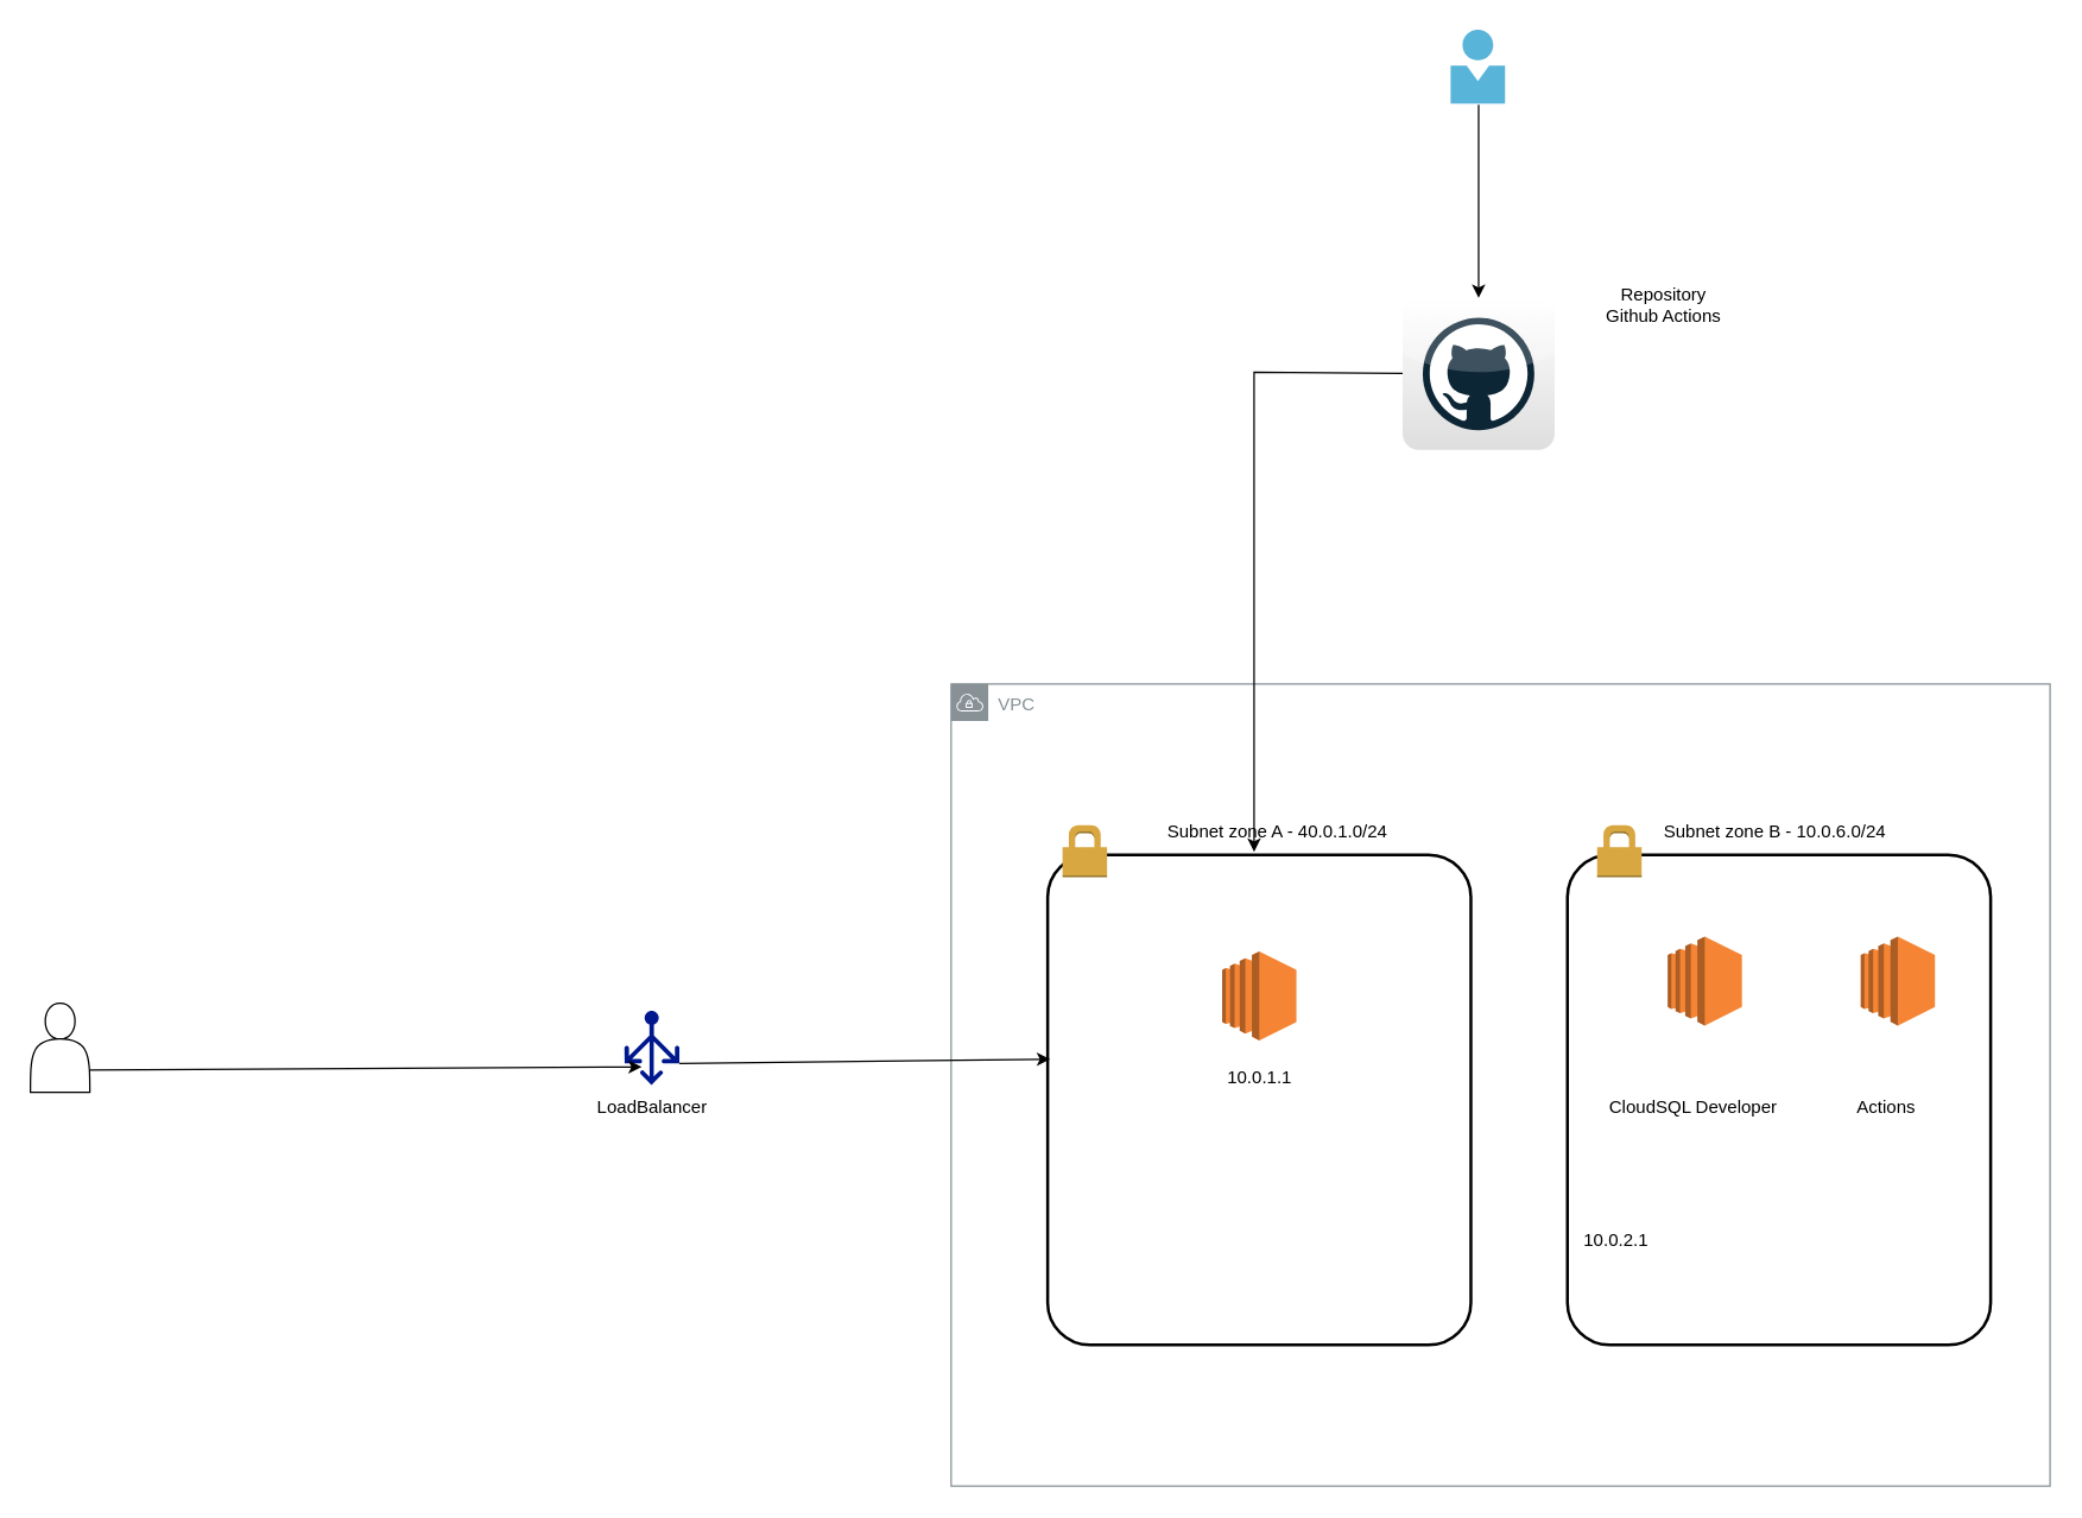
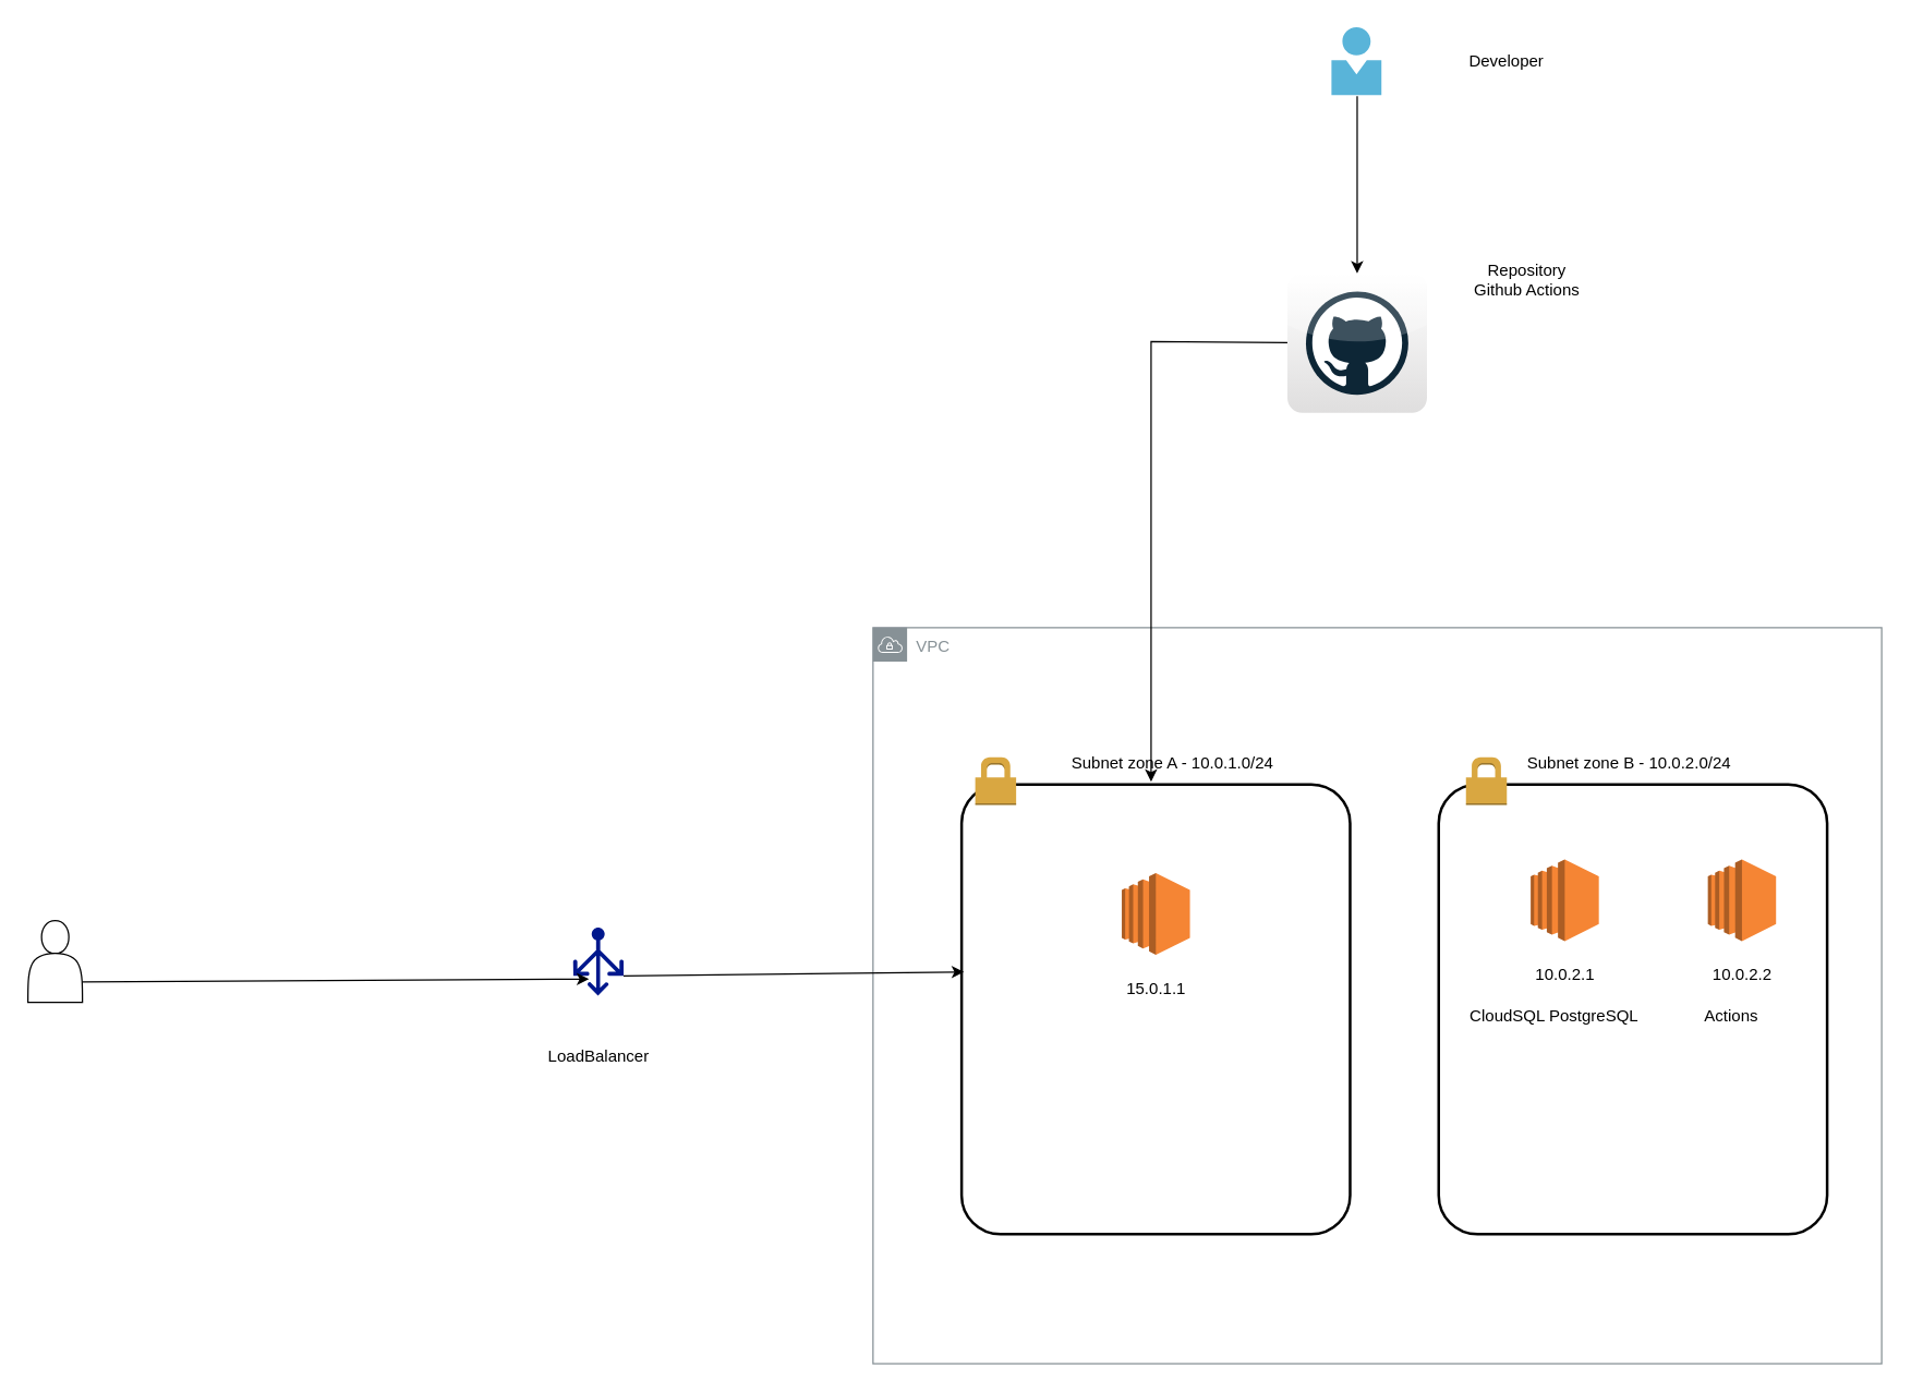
  <mxCell id="0" />
  <mxCell id="1" parent="0" />
  <mxCell id="2" value="VPC" style="sketch=0;outlineConnect=0;gradientColor=none;html=1;whiteSpace=wrap;fontSize=12;fontStyle=0;shape=mxgraph.aws4.group;grIcon=mxgraph.aws4.group_vpc;strokeColor=#879196;fillColor=none;verticalAlign=top;align=left;spacingLeft=30;fontColor=#879196;dashed=0;" parent="1" vertex="1"><mxGeometry x="640" y="460" width="740" height="540" as="geometry" /></mxCell>
  <mxCell id="3" value="" style="rounded=1;arcSize=10;dashed=0;fillColor=none;gradientColor=none;strokeWidth=2;" parent="1" vertex="1"><mxGeometry x="705" y="575" width="285" height="330" as="geometry" /></mxCell>
  <mxCell id="4" value="" style="dashed=0;html=1;shape=mxgraph.aws3.permissions;fillColor=#D9A741;gradientColor=none;dashed=0;" parent="1" vertex="1"><mxGeometry x="715" y="555" width="30" height="35" as="geometry" /></mxCell>
  <mxCell id="5" value="" style="rounded=1;arcSize=10;dashed=0;fillColor=none;gradientColor=none;strokeWidth=2;" parent="1" vertex="1"><mxGeometry x="1055" y="575" width="285" height="330" as="geometry" /></mxCell>
  <mxCell id="6" value="" style="dashed=0;html=1;shape=mxgraph.aws3.permissions;fillColor=#D9A741;gradientColor=none;dashed=0;" parent="1" vertex="1"><mxGeometry x="1075" y="555" width="30" height="35" as="geometry" /></mxCell>
- <mxCell id="7" value="Subnet zone A - 40.0.1.0/24" style="text;html=1;align=center;verticalAlign=middle;whiteSpace=wrap;rounded=0;" parent="1" vertex="1"><mxGeometry x="780" y="545" width="160" height="30" as="geometry" /></mxCell>
- <mxCell id="8" value="Subnet zone B - 10.0.6.0/24" style="text;html=1;align=center;verticalAlign=middle;whiteSpace=wrap;rounded=0;" parent="1" vertex="1"><mxGeometry x="1115" y="545" width="160" height="30" as="geometry" /></mxCell>
+ <mxCell id="7" value="Subnet zone A - 10.0.1.0/24" style="text;html=1;align=center;verticalAlign=middle;whiteSpace=wrap;rounded=0;" parent="1" vertex="1"><mxGeometry x="780" y="545" width="160" height="30" as="geometry" /></mxCell>
+ <mxCell id="8" value="Subnet zone B - 10.0.2.0/24" style="text;html=1;align=center;verticalAlign=middle;whiteSpace=wrap;rounded=0;" parent="1" vertex="1"><mxGeometry x="1115" y="545" width="160" height="30" as="geometry" /></mxCell>
  <mxCell id="9" value="" style="outlineConnect=0;dashed=0;verticalLabelPosition=bottom;verticalAlign=top;align=center;html=1;shape=mxgraph.aws3.ec2;fillColor=#F58534;gradientColor=none;" parent="1" vertex="1"><mxGeometry x="822.5" y="640" width="50" height="60" as="geometry" /></mxCell>
- <mxCell id="10" value="10.0.1.1" style="text;html=1;align=center;verticalAlign=middle;whiteSpace=wrap;rounded=0;" parent="1" vertex="1"><mxGeometry x="817.5" y="710" width="60" height="30" as="geometry" /></mxCell>
+ <mxCell id="10" value="15.0.1.1" style="text;html=1;align=center;verticalAlign=middle;whiteSpace=wrap;rounded=0;" parent="1" vertex="1"><mxGeometry x="817.5" y="710" width="60" height="30" as="geometry" /></mxCell>
  <mxCell id="11" value="" style="outlineConnect=0;dashed=0;verticalLabelPosition=bottom;verticalAlign=top;align=center;html=1;shape=mxgraph.aws3.ec2;fillColor=#F58534;gradientColor=none;" parent="1" vertex="1"><mxGeometry x="1122.5" y="630" width="50" height="60" as="geometry" /></mxCell>
- <mxCell id="12" value="10.0.2.1" style="text;html=1;align=center;verticalAlign=middle;whiteSpace=wrap;rounded=0;" parent="1" vertex="1"><mxGeometry x="1057.5" y="820" width="60" height="30" as="geometry" /></mxCell>
- <mxCell id="13" value="CloudSQL Developer" style="text;html=1;align=center;verticalAlign=middle;whiteSpace=wrap;rounded=0;" parent="1" vertex="1"><mxGeometry x="1070" y="730" width="140" height="30" as="geometry" /></mxCell>
+ <mxCell id="12" value="10.0.2.1" style="text;html=1;align=center;verticalAlign=middle;whiteSpace=wrap;rounded=0;" parent="1" vertex="1"><mxGeometry x="1117.5" y="700" width="60" height="30" as="geometry" /></mxCell>
+ <mxCell id="13" value="CloudSQL PostgreSQL" style="text;html=1;align=center;verticalAlign=middle;whiteSpace=wrap;rounded=0;" parent="1" vertex="1"><mxGeometry x="1070" y="730" width="140" height="30" as="geometry" /></mxCell>
  <mxCell id="14" value="" style="dashed=0;outlineConnect=0;html=1;align=center;labelPosition=center;verticalLabelPosition=bottom;verticalAlign=top;shape=mxgraph.webicons.github;gradientColor=#DFDEDE" parent="1" vertex="1"><mxGeometry x="944" y="200" width="102.4" height="102.4" as="geometry" /></mxCell>
  <mxCell id="15" value="" style="image;sketch=0;aspect=fixed;html=1;points=[];align=center;fontSize=12;image=img/lib/mscae/Person.svg;" parent="1" vertex="1"><mxGeometry x="976.7" y="20" width="37" height="50" as="geometry" /></mxCell>
+ <mxCell id="16" value="Developer" style="text;html=1;align=center;verticalAlign=middle;whiteSpace=wrap;rounded=0;" parent="1" vertex="1"><mxGeometry x="1075" y="30" width="60" height="30" as="geometry" /></mxCell>
  <mxCell id="17" value="Repository&lt;br&gt;Github Actions" style="text;html=1;align=center;verticalAlign=middle;whiteSpace=wrap;rounded=0;" parent="1" vertex="1"><mxGeometry x="1070" y="190" width="100" height="30" as="geometry" /></mxCell>
  <mxCell id="18" value="" style="outlineConnect=0;dashed=0;verticalLabelPosition=bottom;verticalAlign=top;align=center;html=1;shape=mxgraph.aws3.ec2;fillColor=#F58534;gradientColor=none;" parent="1" vertex="1"><mxGeometry x="1252.5" y="630" width="50" height="60" as="geometry" /></mxCell>
+ <mxCell id="19" value="10.0.2.2" style="text;html=1;align=center;verticalAlign=middle;whiteSpace=wrap;rounded=0;" parent="1" vertex="1"><mxGeometry x="1247.5" y="700" width="60" height="30" as="geometry" /></mxCell>
  <mxCell id="20" value="Actions" style="text;html=1;align=center;verticalAlign=middle;whiteSpace=wrap;rounded=0;" parent="1" vertex="1"><mxGeometry x="1200" y="730" width="140" height="30" as="geometry" /></mxCell>
  <mxCell id="21" value="" style="endArrow=classic;html=1;rounded=0;" parent="1" source="15" target="14" edge="1"><mxGeometry width="50" height="50" relative="1" as="geometry"><mxPoint x="970" y="390" as="sourcePoint" /><mxPoint x="1020" y="340" as="targetPoint" /></mxGeometry></mxCell>
  <mxCell id="22" value="" style="endArrow=classic;html=1;rounded=0;entryX=0.4;entryY=0.933;entryDx=0;entryDy=0;entryPerimeter=0;" parent="1" source="14" target="7" edge="1"><mxGeometry width="50" height="50" relative="1" as="geometry"><mxPoint x="970" y="390" as="sourcePoint" /><mxPoint x="1020" y="340" as="targetPoint" /><Array as="points"><mxPoint x="844" y="250" /></Array></mxGeometry></mxCell>
  <mxCell id="23" value="" style="shape=actor;whiteSpace=wrap;html=1;" vertex="1" parent="1"><mxGeometry x="20" y="675" width="40" height="60" as="geometry" /></mxCell>
  <mxCell id="24" value="" style="sketch=0;aspect=fixed;pointerEvents=1;shadow=0;dashed=0;html=1;strokeColor=none;labelPosition=center;verticalLabelPosition=bottom;verticalAlign=top;align=center;fillColor=#00188D;shape=mxgraph.azure.load_balancer_generic" vertex="1" parent="1"><mxGeometry x="420" y="680" width="37" height="50" as="geometry" /></mxCell>
  <mxCell id="25" value="" style="endArrow=classic;html=1;rounded=0;exitX=1;exitY=0.71;exitDx=0;exitDy=0;exitPerimeter=0;entryX=0.006;entryY=0.417;entryDx=0;entryDy=0;entryPerimeter=0;" edge="1" parent="1" source="24" target="3"><mxGeometry width="50" height="50" relative="1" as="geometry"><mxPoint x="670" y="500" as="sourcePoint" /><mxPoint x="720" y="450" as="targetPoint" /></mxGeometry></mxCell>
  <mxCell id="26" value="" style="endArrow=classic;html=1;rounded=0;exitX=1;exitY=0.75;exitDx=0;exitDy=0;entryX=0.315;entryY=0.757;entryDx=0;entryDy=0;entryPerimeter=0;" edge="1" parent="1" source="23" target="24"><mxGeometry width="50" height="50" relative="1" as="geometry"><mxPoint x="440" y="690" as="sourcePoint" /><mxPoint x="490" y="640" as="targetPoint" /></mxGeometry></mxCell>
- <mxCell id="27" value="LoadBalancer" style="text;html=1;align=center;verticalAlign=middle;whiteSpace=wrap;rounded=0;" vertex="1" parent="1"><mxGeometry x="408.5" y="730" width="60" height="30" as="geometry" /></mxCell>
+ <mxCell id="27" value="LoadBalancer" style="text;html=1;align=center;verticalAlign=middle;whiteSpace=wrap;rounded=0;" vertex="1" parent="1"><mxGeometry x="408.5" y="760" width="60" height="30" as="geometry" /></mxCell>
